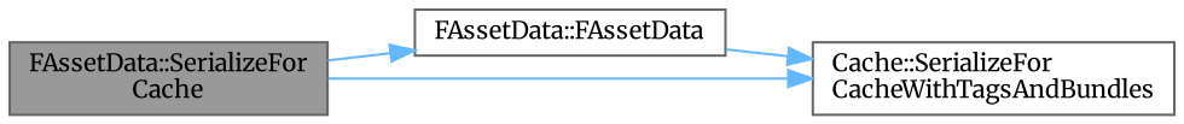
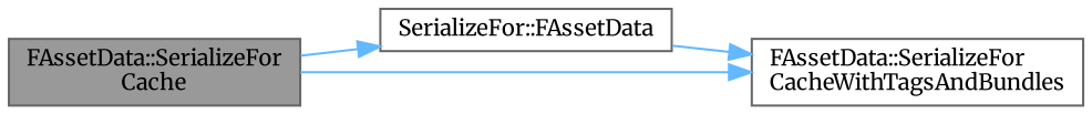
  digraph {
    fontname=Merriweather
    rankdir=LR
    node [color=grey40 fillcolor=white fontname=Merriweather fontsize=10 shape=box style=filled]
    edge [color=steelblue1 fontname=Merriweather fontsize=10 labelfontname=Helvetica labelfontsize=10 style=solid]
    n1 [color=gray40 fillcolor=grey60 fontcolor=black height=0.2 label="FAssetData::SerializeFor\lCache" width=0.4]
-   n2 [height=0.2 label="FAssetData::FAssetData" width=0.4]
-   n3 [height=0.2 label="Cache::SerializeFor\lCacheWithTagsAndBundles" width=0.4]
+   n2 [height=0.2 label="SerializeFor::FAssetData" width=0.4]
+   n3 [height=0.2 label="FAssetData::SerializeFor\lCacheWithTagsAndBundles" width=0.4]
    n1 -> n2
    n1 -> n3
    n2 -> n3
  }
